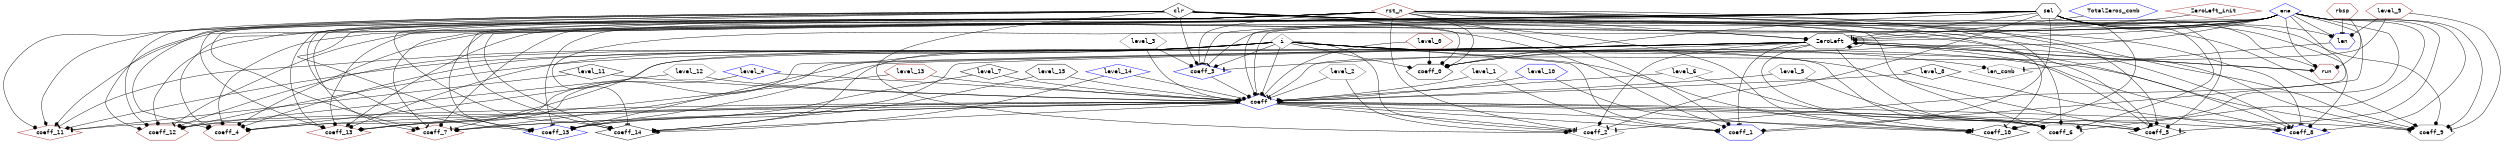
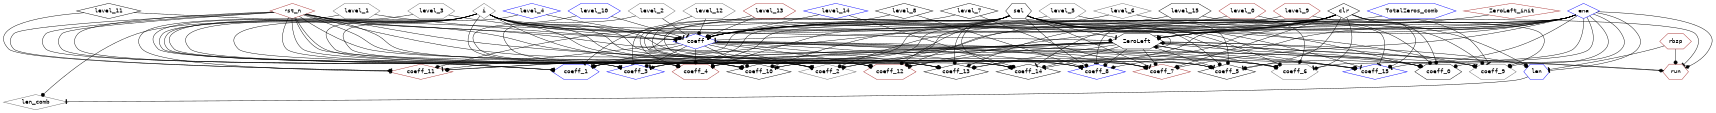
  digraph {
    fontname="DejaVu Sans Mono"
    node [color=brown fontname="DejaVu Sans Mono" shape=diamond]
    edge [arrowhead=dot fontname="DejaVu Sans Mono" weight=1.0]
    coeff_15 [color=blue]
    rst_n
    coeff_14 [color=black]
    coeff_11
    coeff_10 [color=black]
-   coeff_13
+   coeff_13 [color=black]
    coeff_12 [shape=hexagon]
    coeff_1 [color=blue shape=hexagon]
    coeff_0 [color=black shape=hexagon]
    coeff_3 [color=blue]
    coeff_2 [color=gray40]
    coeff_5 [color=black]
    coeff_4 [shape=hexagon]
    coeff_7
    coeff_6 [color=gray40 shape=hexagon]
    coeff_9 [color=gray40 shape=hexagon]
    coeff_8 [color=blue]
    ZeroLeft [color=black shape=hexagon]
    run [shape=hexagon]
    len [color=blue shape=hexagon]
    len_comb [color=gray40]
    level_8 [color=black]
    coeff [color=blue]
    level_9 [shape=hexagon]
    level_4 [color=blue]
    level_5 [color=gray40 shape=hexagon]
    level_6 [color=gray40]
    level_7 [color=black]
    level_0 [shape=hexagon]
    level_1 [color=gray40 shape=hexagon]
    level_2 [color=gray40 shape=hexagon]
    level_3 [color=gray40 shape=hexagon]
    ena [color=blue]
    sel [color=black shape=hexagon]
    clr [color=black]
    TotalZeros_comb [color=blue shape=hexagon]
    i [color=gray40]
    level_14 [color=blue]
    level_15 [color=black shape=hexagon]
    level_12 [color=gray40 shape=hexagon]
    level_13 [shape=hexagon]
    level_10 [color=blue shape=hexagon]
    level_11 [color=black]
    rbsp [shape=hexagon]
    ZeroLeft_init
    rst_n -> coeff_15 [weight=4.0]
    rst_n -> coeff_14 [weight=4.0]
    rst_n -> coeff_11 [arrowhead=diamond weight=4.0]
    rst_n -> coeff_10 [arrowhead=tee weight=4.0]
    rst_n -> coeff_13 [arrowhead=diamond weight=4.0]
    rst_n -> coeff_12 [arrowhead=diamond weight=4.0]
    rst_n -> coeff_1 [weight=4.0]
    rst_n -> coeff_0 [arrowhead=diamond weight=3.0]
    rst_n -> coeff_3 [arrowhead=tee weight=4.0]
    rst_n -> coeff_2 [arrowhead=tee weight=4.0]
    rst_n -> coeff_5 [weight=4.0]
    rst_n -> coeff_4 [weight=4.0]
    rst_n -> coeff_7 [weight=4.0]
    rst_n -> coeff_6 [arrowhead=diamond weight=4.0]
-   rst_n -> coeff_9 [arrowhead=diamond weight=4.0]
    rst_n -> coeff_8 [arrowhead=tee weight=4.0]
    rst_n -> ZeroLeft [weight=4.0]
    ZeroLeft -> coeff_15 [arrowhead=diamond weight=3.0]
    ZeroLeft -> coeff_14 [weight=3.0]
    ZeroLeft -> coeff_11 [arrowhead=diamond weight=3.0]
    ZeroLeft -> coeff_10 [arrowhead=tee weight=3.0]
    ZeroLeft -> coeff_13 [weight=3.0]
    ZeroLeft -> coeff_12 [arrowhead=diamond weight=3.0]
    ZeroLeft -> coeff_1 [arrowhead=tee weight=3.0]
    ZeroLeft -> coeff_0
    ZeroLeft -> coeff_3 [arrowhead=tee weight=3.0]
    ZeroLeft -> coeff_2 [arrowhead=diamond weight=3.0]
    ZeroLeft -> coeff_5 [arrowhead=tee weight=3.0]
    ZeroLeft -> coeff_4 [arrowhead=tee weight=3.0]
    ZeroLeft -> coeff_7 [weight=3.0]
    ZeroLeft -> coeff_6 [weight=3.0]
    ZeroLeft -> coeff_9 [arrowhead=diamond weight=3.0]
    ZeroLeft -> coeff_8 [weight=3.0]
    ZeroLeft -> ZeroLeft [arrowhead=diamond]
    ZeroLeft -> run [arrowhead=diamond weight=29.0]
-   level_9 -> len [weight=29.0]
+   ZeroLeft -> len [weight=29.0]
    run -> ZeroLeft [arrowhead=diamond]
    len -> len_comb [arrowhead=tee]
    level_8 -> coeff_8 [arrowhead=diamond]
-   level_8 -> coeff [arrowhead=diamond]
+   level_8 -> coeff
    coeff -> coeff_15
    coeff -> coeff_14
    coeff -> coeff_11 [arrowhead=tee]
    coeff -> coeff_10
    coeff -> coeff_13 [arrowhead=diamond]
    coeff -> coeff_12 [arrowhead=tee]
    coeff -> coeff_1 [arrowhead=diamond]
-   coeff_3 -> coeff
+   coeff -> coeff_3
    coeff -> coeff_2 [arrowhead=tee]
    coeff -> coeff_5 [arrowhead=diamond]
    coeff -> coeff_4
    coeff -> coeff_7 [arrowhead=diamond]
    coeff -> coeff_6
    coeff -> coeff_9 [arrowhead=tee]
    coeff -> coeff_8 [arrowhead=diamond]
    level_9 -> coeff_9 [arrowhead=tee]
    level_9 -> coeff [arrowhead=tee]
    level_4 -> coeff_4 [arrowhead=diamond]
    level_4 -> coeff [arrowhead=diamond]
    level_5 -> coeff_5
    level_5 -> coeff [arrowhead=tee]
    level_6 -> coeff_6 [arrowhead=diamond]
    level_6 -> coeff [arrowhead=diamond]
    level_7 -> coeff_7
    level_7 -> coeff [arrowhead=tee]
    level_0 -> coeff_0
    level_0 -> coeff [arrowhead=tee]
    level_1 -> coeff_1 [arrowhead=diamond]
    level_1 -> coeff [arrowhead=tee]
    level_2 -> coeff_2 [arrowhead=diamond]
    level_2 -> coeff [arrowhead=tee]
    level_3 -> coeff_3
    level_3 -> coeff [arrowhead=diamond]
    ena -> coeff_15 [arrowhead=tee weight=6.0]
    ena -> coeff_14 [arrowhead=tee weight=6.0]
    ena -> coeff_10 [arrowhead=diamond weight=6.0]
    ena -> coeff_13 [arrowhead=diamond weight=6.0]
    ena -> coeff_12 [arrowhead=tee weight=6.0]
    ena -> coeff_1 [arrowhead=diamond weight=6.0]
    ena -> coeff_0 [weight=4.0]
    ena -> coeff_3 [arrowhead=tee weight=6.0]
    ena -> coeff_2 [arrowhead=tee weight=6.0]
    ena -> coeff_5 [arrowhead=tee weight=6.0]
    ena -> coeff_4 [weight=6.0]
    ena -> coeff_7 [weight=6.0]
    ena -> coeff_6 [arrowhead=tee weight=6.0]
    ena -> coeff_9 [weight=6.0]
    ena -> coeff_8 [arrowhead=diamond weight=6.0]
    ena -> ZeroLeft [arrowhead=tee weight=6.0]
    ena -> run [arrowhead=diamond weight=30.0]
    ena -> len [arrowhead=tee weight=30.0]
    ena -> coeff [arrowhead=tee weight=17.0]
    sel -> coeff_15 [arrowhead=tee weight=3.0]
    sel -> coeff_14 [arrowhead=diamond weight=3.0]
    sel -> coeff_11 [arrowhead=diamond weight=3.0]
    sel -> coeff_10 [weight=3.0]
    sel -> coeff_13 [weight=3.0]
    sel -> coeff_12 [weight=3.0]
    sel -> coeff_1 [arrowhead=tee weight=3.0]
    sel -> coeff_0 [arrowhead=diamond weight=2.0]
    sel -> coeff_3 [arrowhead=tee weight=3.0]
    sel -> coeff_2 [arrowhead=tee weight=3.0]
    sel -> coeff_5 [weight=3.0]
    sel -> coeff_4 [weight=3.0]
    sel -> coeff_7 [arrowhead=tee weight=3.0]
    sel -> coeff_6 [weight=3.0]
    sel -> coeff_9 [weight=3.0]
    sel -> coeff_8 [weight=3.0]
    sel -> ZeroLeft [arrowhead=tee]
    sel -> run [arrowhead=tee weight=30.0]
    sel -> len [arrowhead=diamond weight=30.0]
    sel -> coeff [weight=17.0]
    clr -> coeff_15 [weight=3.0]
    clr -> coeff_14 [arrowhead=tee weight=3.0]
    clr -> coeff_11 [weight=3.0]
    clr -> coeff_10 [weight=3.0]
    clr -> coeff_13 [arrowhead=diamond weight=3.0]
    clr -> coeff_12 [weight=3.0]
    clr -> coeff_1 [weight=3.0]
    clr -> coeff_0 [weight=2.0]
    clr -> coeff_3 [arrowhead=diamond weight=3.0]
    clr -> coeff_2 [weight=3.0]
    clr -> coeff_5 [weight=3.0]
    clr -> coeff_4 [weight=3.0]
    clr -> coeff_7 [arrowhead=diamond weight=3.0]
    clr -> coeff_6 [arrowhead=diamond weight=3.0]
    clr -> coeff_9 [weight=3.0]
    clr -> coeff_8 [arrowhead=tee weight=3.0]
    clr -> ZeroLeft [weight=3.0]
    TotalZeros_comb -> ZeroLeft [arrowhead=tee]
    i -> coeff_15 [arrowhead=tee weight=2.0]
    i -> coeff_14 [arrowhead=tee weight=2.0]
    i -> coeff_11 [arrowhead=tee weight=2.0]
    i -> coeff_10 [weight=2.0]
    i -> coeff_13 [weight=2.0]
    i -> coeff_12 [weight=2.0]
    i -> coeff_1 [arrowhead=tee weight=2.0]
    i -> coeff_0 [arrowhead=diamond]
    i -> coeff_3 [arrowhead=diamond weight=2.0]
    i -> coeff_2 [arrowhead=diamond weight=2.0]
    i -> coeff_5 [arrowhead=diamond weight=2.0]
    i -> coeff_4 [weight=2.0]
    i -> coeff_7 [arrowhead=tee weight=2.0]
    i -> coeff_6 [arrowhead=tee weight=2.0]
    i -> coeff_9 [arrowhead=diamond weight=2.0]
    i -> coeff_8 [arrowhead=tee weight=2.0]
    i -> len_comb [weight=2.0]
    i -> coeff [weight=16.0]
    level_14 -> coeff_14
    level_14 -> coeff
    level_15 -> coeff_15 [arrowhead=tee]
    level_15 -> coeff [arrowhead=diamond]
    level_12 -> coeff_12 [arrowhead=diamond]
    level_12 -> coeff
    level_13 -> coeff_13 [arrowhead=diamond]
    level_13 -> coeff [arrowhead=diamond]
    level_10 -> coeff_10
    level_10 -> coeff [arrowhead=tee]
    level_11 -> coeff_11 [arrowhead=tee]
    level_11 -> coeff [arrowhead=tee]
    rbsp -> run [weight=42.0]
    rbsp -> len [arrowhead=tee weight=28.0]
    ZeroLeft_init -> ZeroLeft [weight=2.0]
  }
